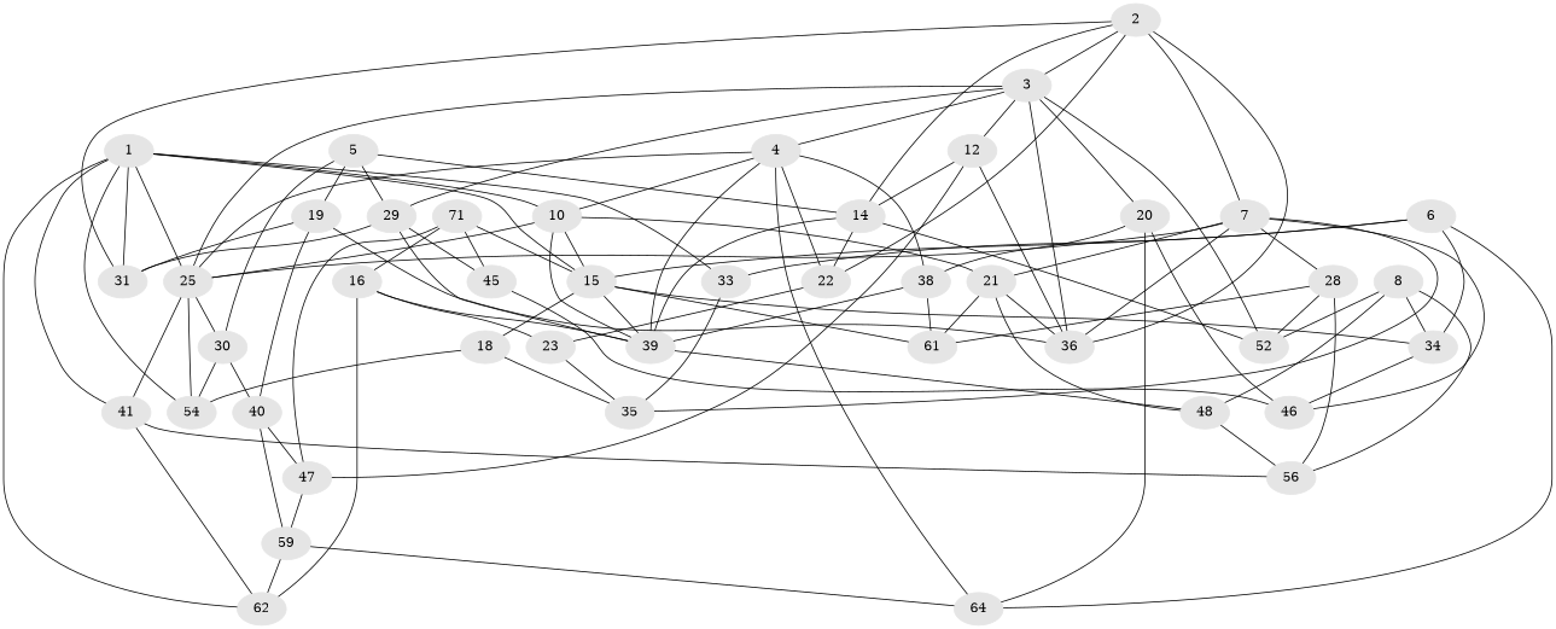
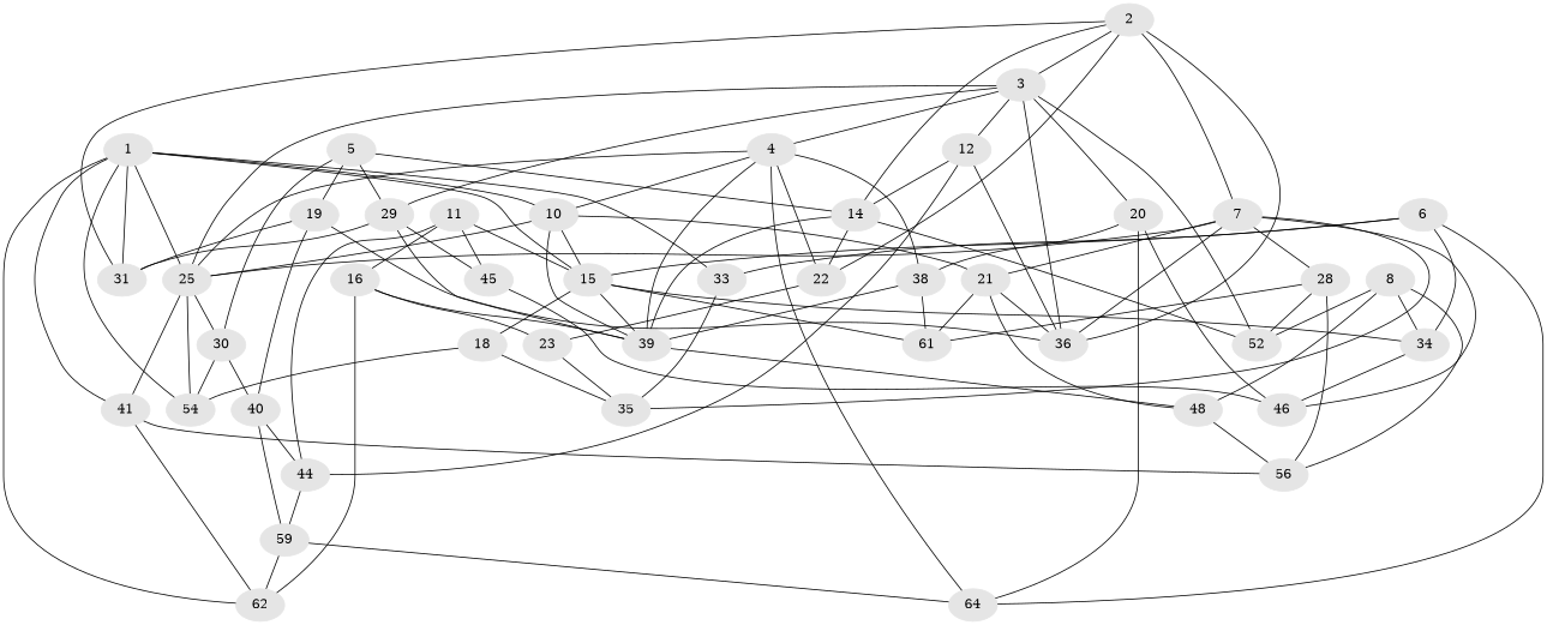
  graph {
    node [color=gray90 style=filled]
    1 [super="+26+9"]
    10 [super="+59"]
    15 [super="+27"]
    25 [super="+58+65"]
    31
    33
    41
    54
    62
    39 [super="+53+60"]
    21
    34
    61
    18
    30
    35
    56
    2 [super="+63"]
    3 [super="+51+50"]
    7 [super="+24"]
    14 [super="+42"]
    22
    36 [super="+49"]
    4 [super="+32+13"]
    12
    20
    29 [super="+67"]
    52
    28
    46
    23
    38
    64
-   44 [label=47]
+   44
    45 [super="+66"]
    48
    5
    19
    40
    6
    8
-   11 [label=71]
+   11
    16
    n44 [label=59]
    1 -- 10
    1 -- 15
    1 -- 25
    1 -- 31
    1 -- 33
    1 -- 41
    1 -- 54
    1 -- 62
    10 -- 15
    10 -- 25
    10 -- 39
    10 -- 21
    15 -- 39
    15 -- 34
    15 -- 61
    15 -- 18
    25 -- 41
    25 -- 54
    25 -- 30
    33 -- 35
    41 -- 62
    41 -- 56
    39 -- 48
    21 -- 61
    21 -- 36
    21 -- 48
    34 -- 46
    18 -- 54
    18 -- 35
    30 -- 54
    30 -- 40
    2 -- 31
    2 -- 3
    2 -- 7
    2 -- 14
    2 -- 22
    2 -- 36
    3 -- 25
    3 -- 36
    3 -- 4
    3 -- 12
    3 -- 20
    3 -- 29
    3 -- 52
    7 -- 25
    7 -- 21
    7 -- 35
    7 -- 36
    7 -- 28
    7 -- 46
    14 -- 39
    14 -- 22
    14 -- 52
    22 -- 23
    4 -- 10
    4 -- 25
    4 -- 39
    4 -- 22
    4 -- 38
    4 -- 64
    12 -- 14
    12 -- 36
    12 -- 44
    20 -- 46
    20 -- 38
    20 -- 64
    29 -- 31
    29 -- 39
    29 -- 45 [weight=2]
    28 -- 61
    28 -- 56
    28 -- 52
    23 -- 35
    38 -- 39
    38 -- 61
    44 -- n44
    45 -- 46
    48 -- 56
    5 -- 30
    5 -- 14
    5 -- 29
    5 -- 19
    19 -- 31
    19 -- 36
    19 -- 40
    40 -- 44
    40 -- n44
    6 -- 15
    6 -- 33
    6 -- 34
    6 -- 64
    8 -- 34
    8 -- 56
    8 -- 52
    8 -- 48
    11 -- 15
    11 -- 44
    11 -- 45
    11 -- 16
    16 -- 62
    16 -- 39
    16 -- 23
    n44 -- 62
    n44 -- 64
  }
